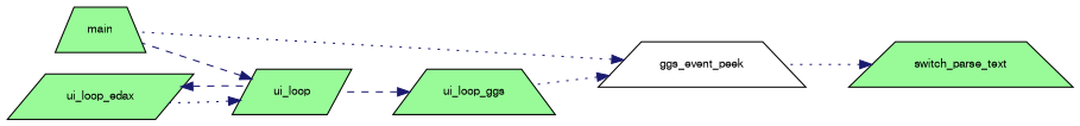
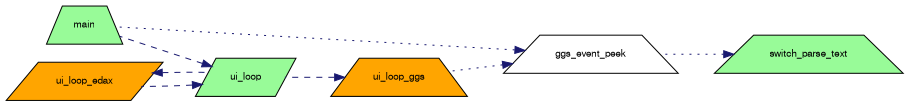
  digraph {
    rankdir=RL
    node [color=black fillcolor=palegreen fontname=FreeSans fontsize=10 shape=trapezium style=filled]
    edge [color=midnightblue dir=back fontname=FreeSans fontsize=10 labelfontname=FreeSans labelfontsize=10 style=dotted]
    n1 [fontcolor=black height=0.2 label=switch_parse_text width=0.4]
    n2 [fillcolor=white height=0.2 label=ggs_event_peek width=0.4]
-   n3 [height=0.2 label=ui_loop_ggs width=0.4]
+   n3 [fillcolor=orange height=0.2 label=ui_loop_ggs width=0.4]
    n4 [height=0.2 label=main width=0.4]
    n5 [height=0.2 label=ui_loop shape=parallelogram width=0.4]
-   n6 [height=0.2 label=ui_loop_edax shape=parallelogram width=0.4]
+   n6 [fillcolor=orange height=0.2 label=ui_loop_edax shape=parallelogram width=0.4]
    n1 -> n2
    n2 -> n3
    n2 -> n4
    n3 -> n5 [style=dashed]
    n5 -> n4 [style=dashed]
-   n5 -> n6
+   n5 -> n6 [style=dashed]
    n6 -> n5 [style=dashed]
  }
